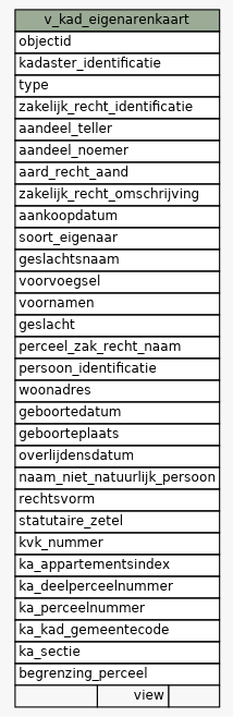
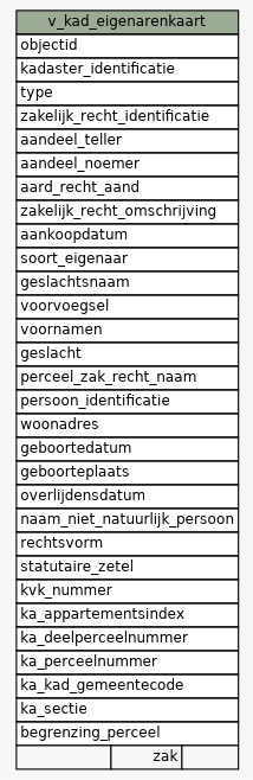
  digraph {
    bgcolor="#f7f7f7"
    fontname=Helvetica
    fontsize=11
    nodesep=0.18
    rankdir=RL
    ranksep=0.46
-   n1 [fontname=Helvetica fontsize=11 label=<     <TABLE BORDER="0" CELLBORDER="1" CELLSPACING="0" BGCOLOR="#ffffff">       <TR><TD COLSPAN="3" BGCOLOR="#9bab96" ALIGN="CENTER">v_kad_eigenarenkaart</TD></TR>       <TR><TD PORT="objectid" COLSPAN="3" ALIGN="LEFT">objectid</TD></TR>       <TR><TD PORT="kadaster_identificatie" COLSPAN="3" ALIGN="LEFT">kadaster_identificatie</TD></TR>       <TR><TD PORT="type" COLSPAN="3" ALIGN="LEFT">type</TD></TR>       <TR><TD PORT="zakelijk_recht_identificatie" COLSPAN="3" ALIGN="LEFT">zakelijk_recht_identificatie</TD></TR>       <TR><TD PORT="aandeel_teller" COLSPAN="3" ALIGN="LEFT">aandeel_teller</TD></TR>       <TR><TD PORT="aandeel_noemer" COLSPAN="3" ALIGN="LEFT">aandeel_noemer</TD></TR>       <TR><TD PORT="aard_recht_aand" COLSPAN="3" ALIGN="LEFT">aard_recht_aand</TD></TR>       <TR><TD PORT="zakelijk_recht_omschrijving" COLSPAN="3" ALIGN="LEFT">zakelijk_recht_omschrijving</TD></TR>       <TR><TD PORT="aankoopdatum" COLSPAN="3" ALIGN="LEFT">aankoopdatum</TD></TR>       <TR><TD PORT="soort_eigenaar" COLSPAN="3" ALIGN="LEFT">soort_eigenaar</TD></TR>       <TR><TD PORT="geslachtsnaam" COLSPAN="3" ALIGN="LEFT">geslachtsnaam</TD></TR>       <TR><TD PORT="voorvoegsel" COLSPAN="3" ALIGN="LEFT">voorvoegsel</TD></TR>       <TR><TD PORT="voornamen" COLSPAN="3" ALIGN="LEFT">voornamen</TD></TR>       <TR><TD PORT="geslacht" COLSPAN="3" ALIGN="LEFT">geslacht</TD></TR>       <TR><TD PORT="perceel_zak_recht_naam" COLSPAN="3" ALIGN="LEFT">perceel_zak_recht_naam</TD></TR>       <TR><TD PORT="persoon_identificatie" COLSPAN="3" ALIGN="LEFT">persoon_identificatie</TD></TR>       <TR><TD PORT="woonadres" COLSPAN="3" ALIGN="LEFT">woonadres</TD></TR>       <TR><TD PORT="geboortedatum" COLSPAN="3" ALIGN="LEFT">geboortedatum</TD></TR>       <TR><TD PORT="geboorteplaats" COLSPAN="3" ALIGN="LEFT">geboorteplaats</TD></TR>       <TR><TD PORT="overlijdensdatum" COLSPAN="3" ALIGN="LEFT">overlijdensdatum</TD></TR>       <TR><TD PORT="naam_niet_natuurlijk_persoon" COLSPAN="3" ALIGN="LEFT">naam_niet_natuurlijk_persoon</TD></TR>       <TR><TD PORT="rechtsvorm" COLSPAN="3" ALIGN="LEFT">rechtsvorm</TD></TR>       <TR><TD PORT="statutaire_zetel" COLSPAN="3" ALIGN="LEFT">statutaire_zetel</TD></TR>       <TR><TD PORT="kvk_nummer" COLSPAN="3" ALIGN="LEFT">kvk_nummer</TD></TR>       <TR><TD PORT="ka_appartementsindex" COLSPAN="3" ALIGN="LEFT">ka_appartementsindex</TD></TR>       <TR><TD PORT="ka_deelperceelnummer" COLSPAN="3" ALIGN="LEFT">ka_deelperceelnummer</TD></TR>       <TR><TD PORT="ka_perceelnummer" COLSPAN="3" ALIGN="LEFT">ka_perceelnummer</TD></TR>       <TR><TD PORT="ka_kad_gemeentecode" COLSPAN="3" ALIGN="LEFT">ka_kad_gemeentecode</TD></TR>       <TR><TD PORT="ka_sectie" COLSPAN="3" ALIGN="LEFT">ka_sectie</TD></TR>       <TR><TD PORT="begrenzing_perceel" COLSPAN="3" ALIGN="LEFT">begrenzing_perceel</TD></TR>       <TR><TD ALIGN="LEFT" BGCOLOR="#f7f7f7">  </TD><TD ALIGN="RIGHT" BGCOLOR="#f7f7f7">view</TD><TD ALIGN="RIGHT" BGCOLOR="#f7f7f7">  </TD></TR>     </TABLE>> shape=plaintext]
+   n1 [fontname=Helvetica fontsize=11 label=<     <TABLE BORDER="0" CELLBORDER="1" CELLSPACING="0" BGCOLOR="#ffffff">       <TR><TD COLSPAN="3" BGCOLOR="#9bab96" ALIGN="CENTER">v_kad_eigenarenkaart</TD></TR>       <TR><TD PORT="objectid" COLSPAN="3" ALIGN="LEFT">objectid</TD></TR>       <TR><TD PORT="kadaster_identificatie" COLSPAN="3" ALIGN="LEFT">kadaster_identificatie</TD></TR>       <TR><TD PORT="type" COLSPAN="3" ALIGN="LEFT">type</TD></TR>       <TR><TD PORT="zakelijk_recht_identificatie" COLSPAN="3" ALIGN="LEFT">zakelijk_recht_identificatie</TD></TR>       <TR><TD PORT="aandeel_teller" COLSPAN="3" ALIGN="LEFT">aandeel_teller</TD></TR>       <TR><TD PORT="aandeel_noemer" COLSPAN="3" ALIGN="LEFT">aandeel_noemer</TD></TR>       <TR><TD PORT="aard_recht_aand" COLSPAN="3" ALIGN="LEFT">aard_recht_aand</TD></TR>       <TR><TD PORT="zakelijk_recht_omschrijving" COLSPAN="3" ALIGN="LEFT">zakelijk_recht_omschrijving</TD></TR>       <TR><TD PORT="aankoopdatum" COLSPAN="3" ALIGN="LEFT">aankoopdatum</TD></TR>       <TR><TD PORT="soort_eigenaar" COLSPAN="3" ALIGN="LEFT">soort_eigenaar</TD></TR>       <TR><TD PORT="geslachtsnaam" COLSPAN="3" ALIGN="LEFT">geslachtsnaam</TD></TR>       <TR><TD PORT="voorvoegsel" COLSPAN="3" ALIGN="LEFT">voorvoegsel</TD></TR>       <TR><TD PORT="voornamen" COLSPAN="3" ALIGN="LEFT">voornamen</TD></TR>       <TR><TD PORT="geslacht" COLSPAN="3" ALIGN="LEFT">geslacht</TD></TR>       <TR><TD PORT="perceel_zak_recht_naam" COLSPAN="3" ALIGN="LEFT">perceel_zak_recht_naam</TD></TR>       <TR><TD PORT="persoon_identificatie" COLSPAN="3" ALIGN="LEFT">persoon_identificatie</TD></TR>       <TR><TD PORT="woonadres" COLSPAN="3" ALIGN="LEFT">woonadres</TD></TR>       <TR><TD PORT="geboortedatum" COLSPAN="3" ALIGN="LEFT">geboortedatum</TD></TR>       <TR><TD PORT="geboorteplaats" COLSPAN="3" ALIGN="LEFT">geboorteplaats</TD></TR>       <TR><TD PORT="overlijdensdatum" COLSPAN="3" ALIGN="LEFT">overlijdensdatum</TD></TR>       <TR><TD PORT="naam_niet_natuurlijk_persoon" COLSPAN="3" ALIGN="LEFT">naam_niet_natuurlijk_persoon</TD></TR>       <TR><TD PORT="rechtsvorm" COLSPAN="3" ALIGN="LEFT">rechtsvorm</TD></TR>       <TR><TD PORT="statutaire_zetel" COLSPAN="3" ALIGN="LEFT">statutaire_zetel</TD></TR>       <TR><TD PORT="kvk_nummer" COLSPAN="3" ALIGN="LEFT">kvk_nummer</TD></TR>       <TR><TD PORT="ka_appartementsindex" COLSPAN="3" ALIGN="LEFT">ka_appartementsindex</TD></TR>       <TR><TD PORT="ka_deelperceelnummer" COLSPAN="3" ALIGN="LEFT">ka_deelperceelnummer</TD></TR>       <TR><TD PORT="ka_perceelnummer" COLSPAN="3" ALIGN="LEFT">ka_perceelnummer</TD></TR>       <TR><TD PORT="ka_kad_gemeentecode" COLSPAN="3" ALIGN="LEFT">ka_kad_gemeentecode</TD></TR>       <TR><TD PORT="ka_sectie" COLSPAN="3" ALIGN="LEFT">ka_sectie</TD></TR>       <TR><TD PORT="begrenzing_perceel" COLSPAN="3" ALIGN="LEFT">begrenzing_perceel</TD></TR>       <TR><TD ALIGN="LEFT" BGCOLOR="#f7f7f7">  </TD><TD ALIGN="RIGHT" BGCOLOR="#f7f7f7">zak</TD><TD ALIGN="RIGHT" BGCOLOR="#f7f7f7">  </TD></TR>     </TABLE>> shape=plaintext]
  }
